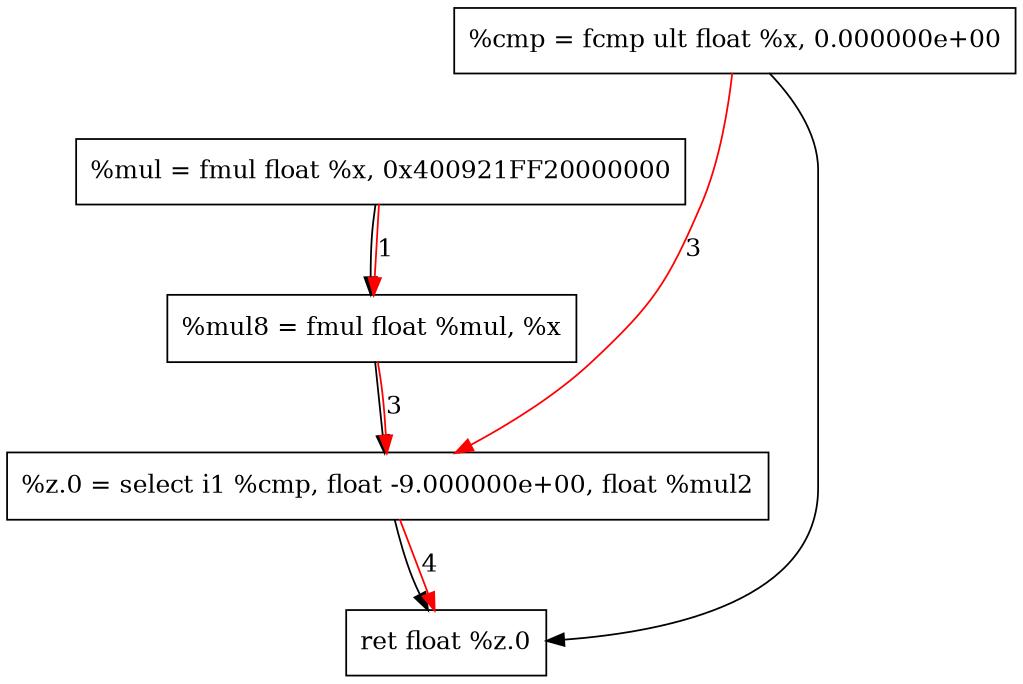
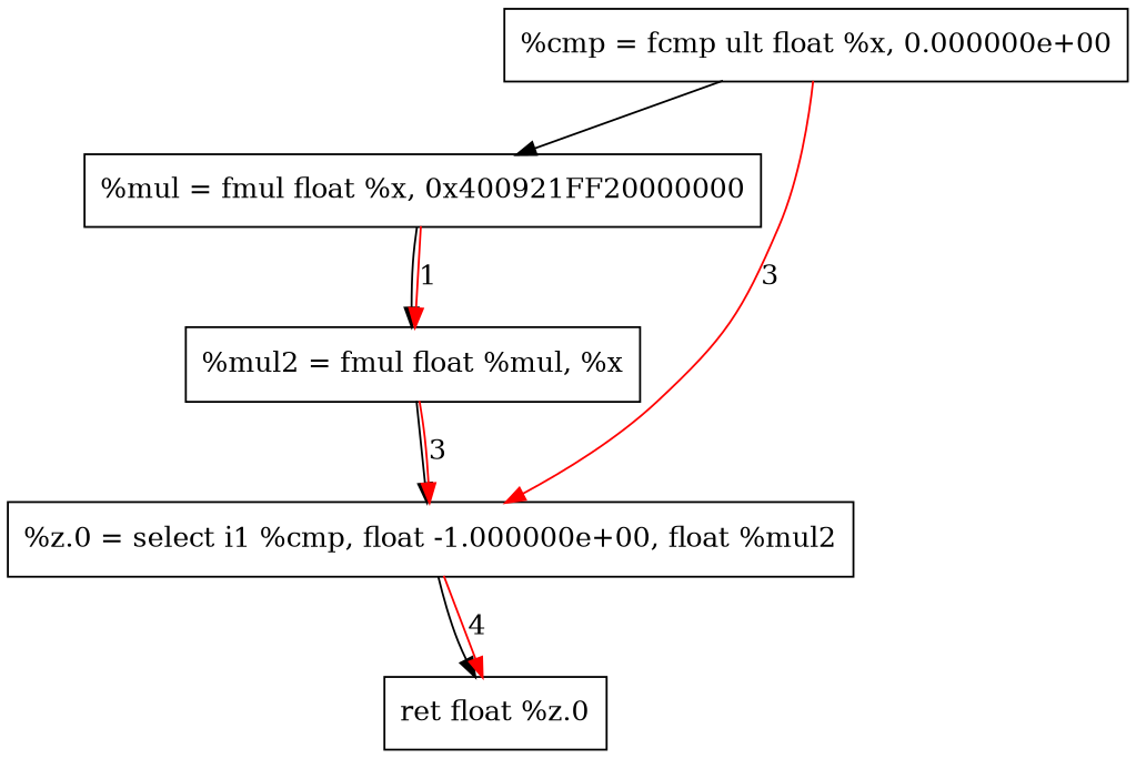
  digraph {
    node [shape=record]
    n1 [label="  %cmp = fcmp ult float %x, 0.000000e+00"]
    n2 [label="  %mul = fmul float %x, 0x400921FF20000000"]
-   n3 [label="%z.0 = select i1 %cmp, float -9.000000e+00, float %mul2"]
-   n4 [label="%mul8 = fmul float %mul, %x"]
+   n3 [label="  %z.0 = select i1 %cmp, float -1.000000e+00, float %mul2"]
+   n4 [label="  %mul2 = fmul float %mul, %x"]
    n5 [label="  ret float %z.0"]
-   n1 -> n5
+   n1 -> n2
    n1 -> n3 [color=red label=3]
    n2 -> n4
    n2 -> n4 [color=red label=1]
    n3 -> n5
    n3 -> n5 [color=red label=4]
    n4 -> n3
    n4 -> n3 [color=red label=3]
  }
